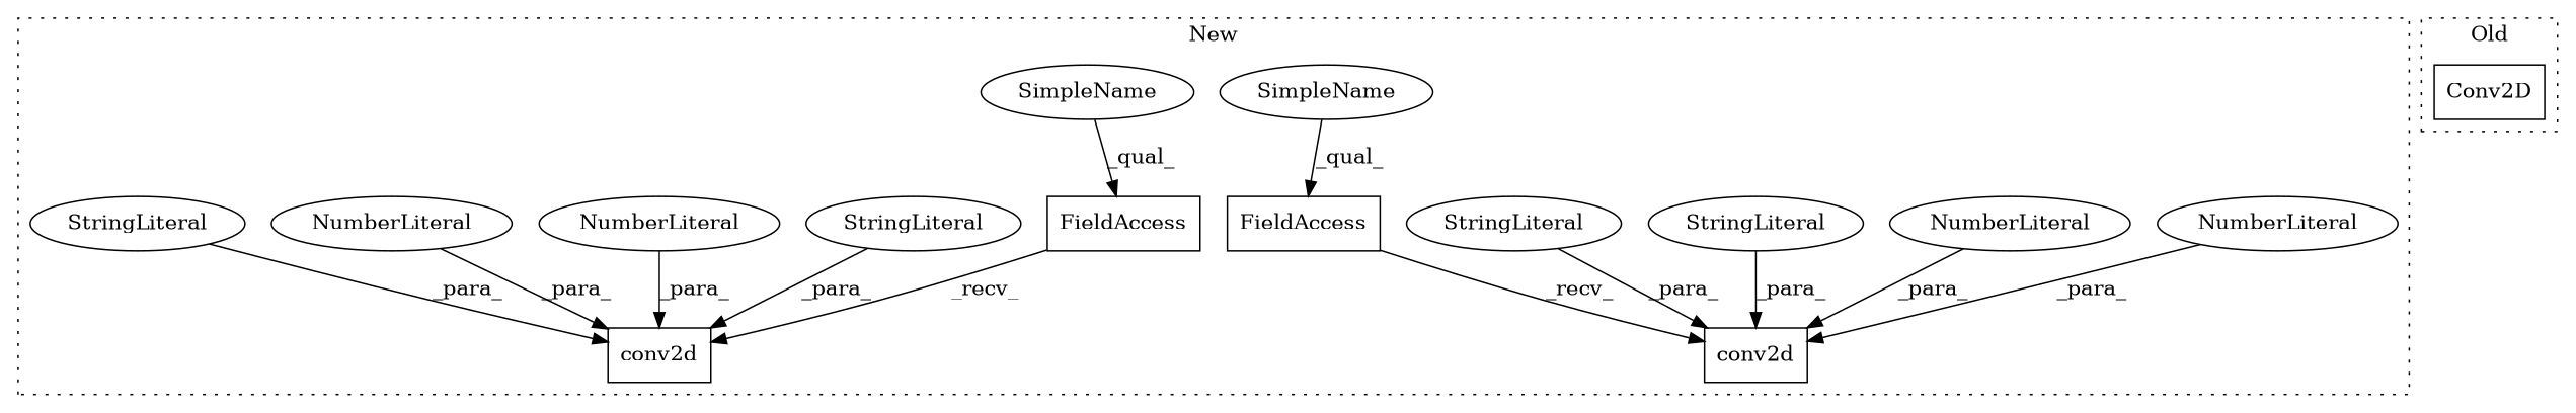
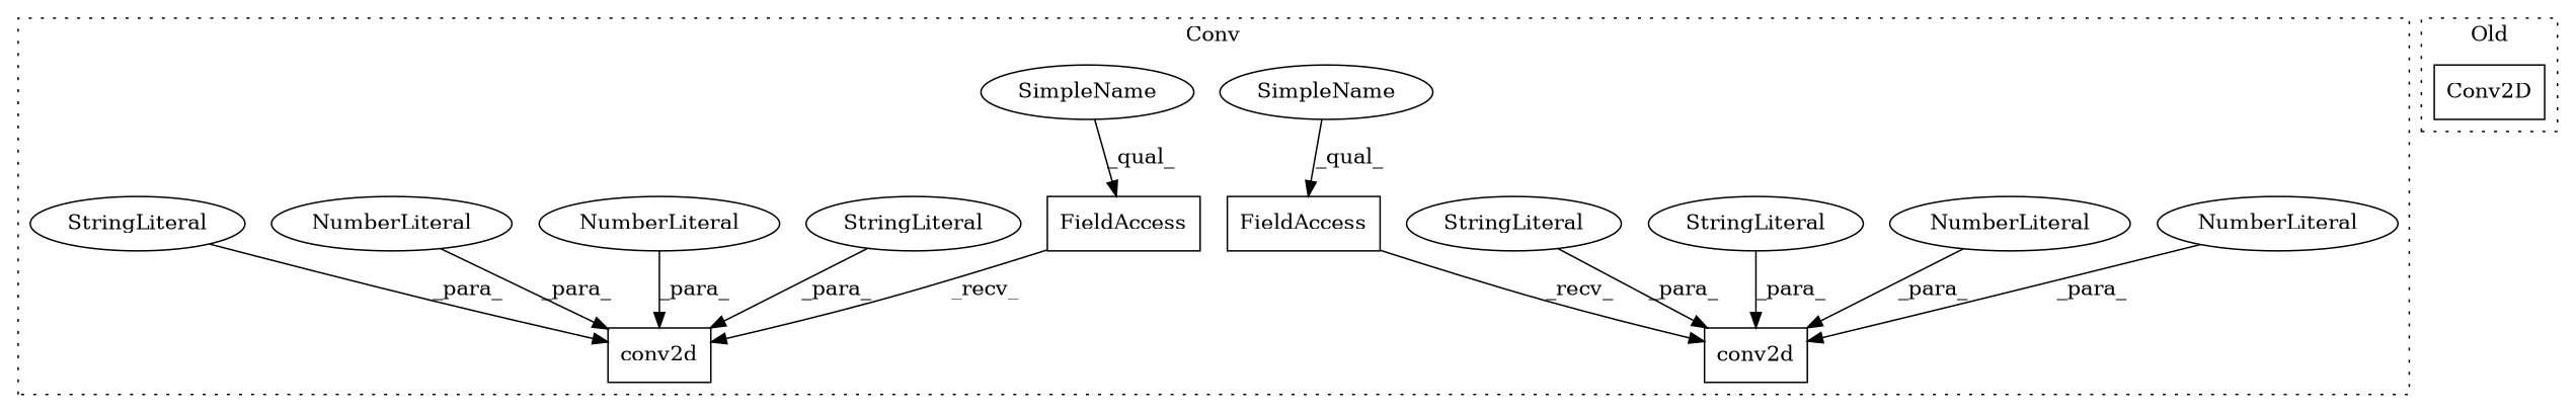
  digraph {
    node [a=34 l=1 s=2772 shape=ellipse]
    n1 [a=32 l="7,1" label=conv2d s="2784,2817" shape=box]
    n2 [label=NumberLiteral s=2797]
    n3 [label=NumberLiteral s=2799]
    n4 [a=22 l=11 label=FieldAccess shape=box]
    n5 [a=22 l=11 label=FieldAccess s=3058 shape=box]
    n6 [a=32 l="7,1" label=conv2d s="3070,3103" shape=box]
    n7 [label=NumberLiteral s=3085]
    n8 [label=NumberLiteral s=3083]
    n9 [a=45 l=6 label=StringLiteral s=2801]
    n10 [a=45 l=9 label=StringLiteral s=2808]
    n11 [a=45 l=6 label=StringLiteral s=3087]
    n12 [a=45 l=9 label=StringLiteral s=3094]
    n13 [a=42 l=4 label=SimpleName]
    n14 [a=42 l=4 label=SimpleName s=3058]
    n15 [a=32 l="7,1" label=Conv2D s="3043,3055" shape=box]
    subgraph cluster_1 {
-     label=New
+     label=Conv
      style=dotted
      n1
      n2
      n3
      n4
      n5
      n6
      n7
      n8
      n9
      n10
      n11
      n12
      n13
      n14
    }
    subgraph cluster_2 {
      label=Old
      style=dotted
      n15
    }
    n2 -> n1 [label=_para_]
    n3 -> n1 [label=_para_]
    n4 -> n1 [label=_recv_]
    n5 -> n6 [label=_recv_]
    n7 -> n6 [label=_para_]
    n8 -> n6 [label=_para_]
    n9 -> n1 [label=_para_]
    n10 -> n1 [label=_para_]
    n11 -> n6 [label=_para_]
    n12 -> n6 [label=_para_]
    n13 -> n4 [label=_qual_]
    n14 -> n5 [label=_qual_]
  }
